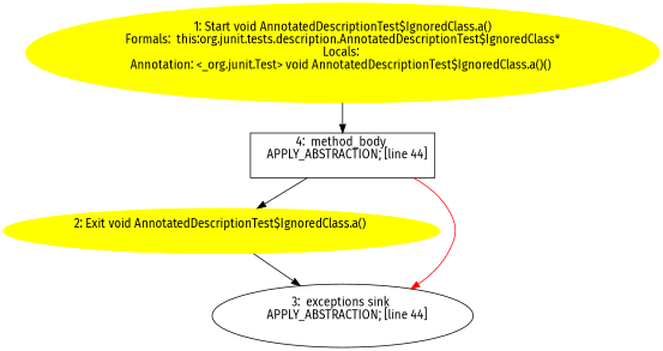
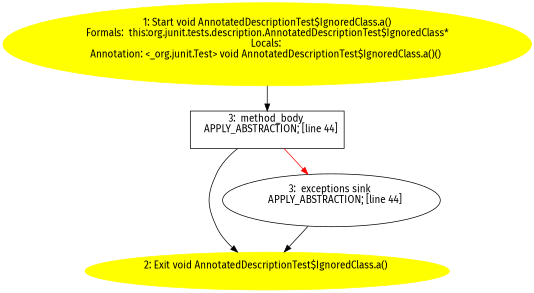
  digraph {
    fontname="Fira Sans"
    node [fontname="Fira Sans"]
    edge [fontname="Fira Sans"]
    n1 [color=yellow label="1: Start void AnnotatedDescriptionTest$IgnoredClass.a()\nFormals:  this:org.junit.tests.description.AnnotatedDescriptionTest$IgnoredClass*\nLocals: \nAnnotation: <_org.junit.Test> void AnnotatedDescriptionTest$IgnoredClass.a()() \n  " style=filled]
-   n2 [label="4:  method_body \n   APPLY_ABSTRACTION; [line 44]\n " shape=box]
+   n2 [label="3:  method_body \n   APPLY_ABSTRACTION; [line 44]\n " shape=box]
    n3 [color=yellow label="2: Exit void AnnotatedDescriptionTest$IgnoredClass.a() \n  " style=filled]
    n4 [label="3:  exceptions sink \n   APPLY_ABSTRACTION; [line 44]\n " shape=ellipse]
    n1 -> n2
    n2 -> n3
    n2 -> n4 [color=red]
-   n3 -> n4
+   n4 -> n3
  }
